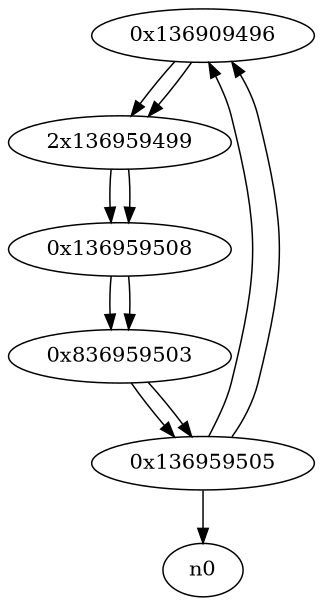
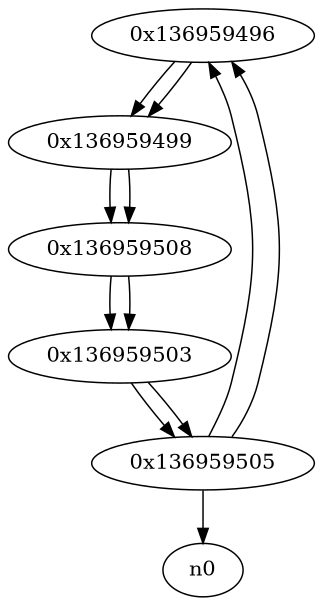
  digraph {
-   n1 [label="0x136909496"]
-   n2 [label="2x136959499"]
+   n1 [label="0x136959496"]
+   n2 [label="0x136959499"]
    n3 [label="0x136959508"]
-   n4 [label="0x836959503"]
+   n4 [label="0x136959503"]
    n5 [label="0x136959505"]
    n0
    n1 -> n2
    n1 -> n2
    n2 -> n3
    n2 -> n3
    n3 -> n4
    n3 -> n4
    n4 -> n5
    n4 -> n5
    n5 -> n1
    n5 -> n1
    n5 -> n0
  }
